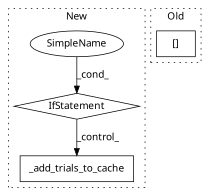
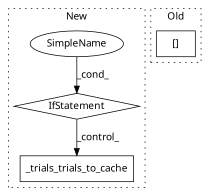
  digraph {
    fontname="Noto Sans"
    node [shape=box fontname="Noto Sans"]
    edge [fontname="Noto Sans"]
-   n1 [a=32 l="21,1" label=_add_trials_to_cache s="6006,6080"]
+   n1 [a=32 l="21,1" label=_trials_trials_to_cache s="6006,6080"]
    n2 [a=25 l="4,2" label=IfStatement s="5770,5869" shape=diamond]
    n3 [a=42 label=SimpleName shape=ellipse]
    n4 [a=2 l="31,1" label="[]" s="5096,5133"]
    subgraph cluster_1 {
      label=New
      style=dotted
      n1
      n2
      n3
    }
    subgraph cluster_2 {
      label=Old
      style=dotted
      n4
    }
    n2 -> n1 [label=_control_]
    n3 -> n2 [label=_cond_]
  }
